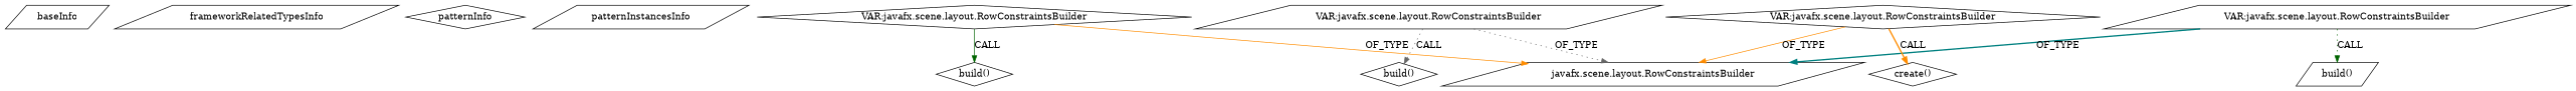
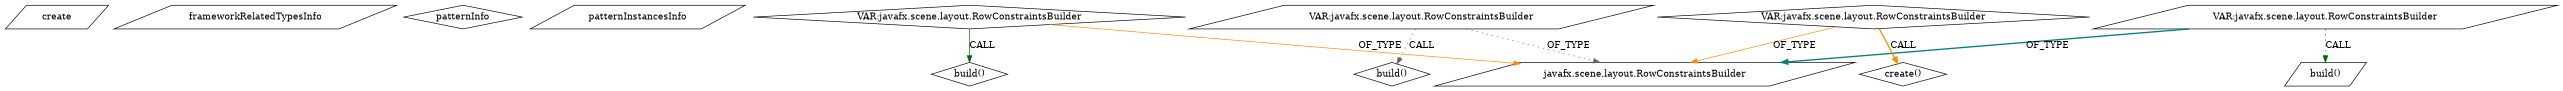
  digraph {
    node [shape=parallelogram isFrameworkType=false]
    edge [color=darkorange style=dotted]
-   baseInfo [category=pattern graphId=4588 isAnonymous=false possibleRelation=false isFrameworkType=""]
+   baseInfo [category=pattern graphId=4588 isAnonymous=false possibleRelation=false label=create isFrameworkType=""]
    frameworkRelatedTypesInfo [isFrameworkType=""]
    patternInfo [frequency=2.0 patternRootClient=null shape=diamond isFrameworkType=""]
    patternInstancesInfo [0="rihani-PrayerTime~/rihani-PrayerTime/PrayerTime-master/src/javafxapplication4/JavaFXApplication4.java~JavaFXApplication4~4038" 1="SaiPradeepDandem-javafx2-gradient-builder~/SaiPradeepDandem-javafx2-gradient-builder/javafx2-gradient-builder-master/src/main/java/com/javafx/gradientbuilder/application/LinearSettingsLayout.java~LinearSettingsLayout~1172" isFrameworkType=""]
    n5 [label="javafx.scene.layout.RowConstraintsBuilder" vertexType=FRAMEWORK_CLASS_TYPE]
    n6 [label="VAR:javafx.scene.layout.RowConstraintsBuilder" vertexType=VARIABLE_EXPRESION]
    n7 [label="build()" shape=diamond vertexType=INSIDE_CALL]
    n8 [label="VAR:javafx.scene.layout.RowConstraintsBuilder" shape=diamond vertexType=VARIABLE_EXPRESION]
    n9 [label="build()" shape=diamond vertexType=INSIDE_CALL]
    n10 [label="VAR:javafx.scene.layout.RowConstraintsBuilder" vertexType=VARIABLE_EXPRESION]
    n11 [label="build()" vertexType=INSIDE_CALL]
    n12 [label="VAR:javafx.scene.layout.RowConstraintsBuilder" shape=diamond vertexType=VARIABLE_EXPRESION]
    n13 [label="create()" shape=diamond vertexType=INSIDE_CALL]
    n6 -> n5 [color=gray40 label=OF_TYPE]
    n6 -> n7 [color=gray40 label=CALL]
    n8 -> n5 [label=OF_TYPE style=solid]
    n8 -> n9 [color=darkgreen label=CALL style=solid]
    n10 -> n5 [color=teal label=OF_TYPE style=bold]
    n10 -> n11 [color=darkgreen label=CALL]
    n12 -> n5 [label=OF_TYPE style=solid]
    n12 -> n13 [label=CALL style=bold]
  }
